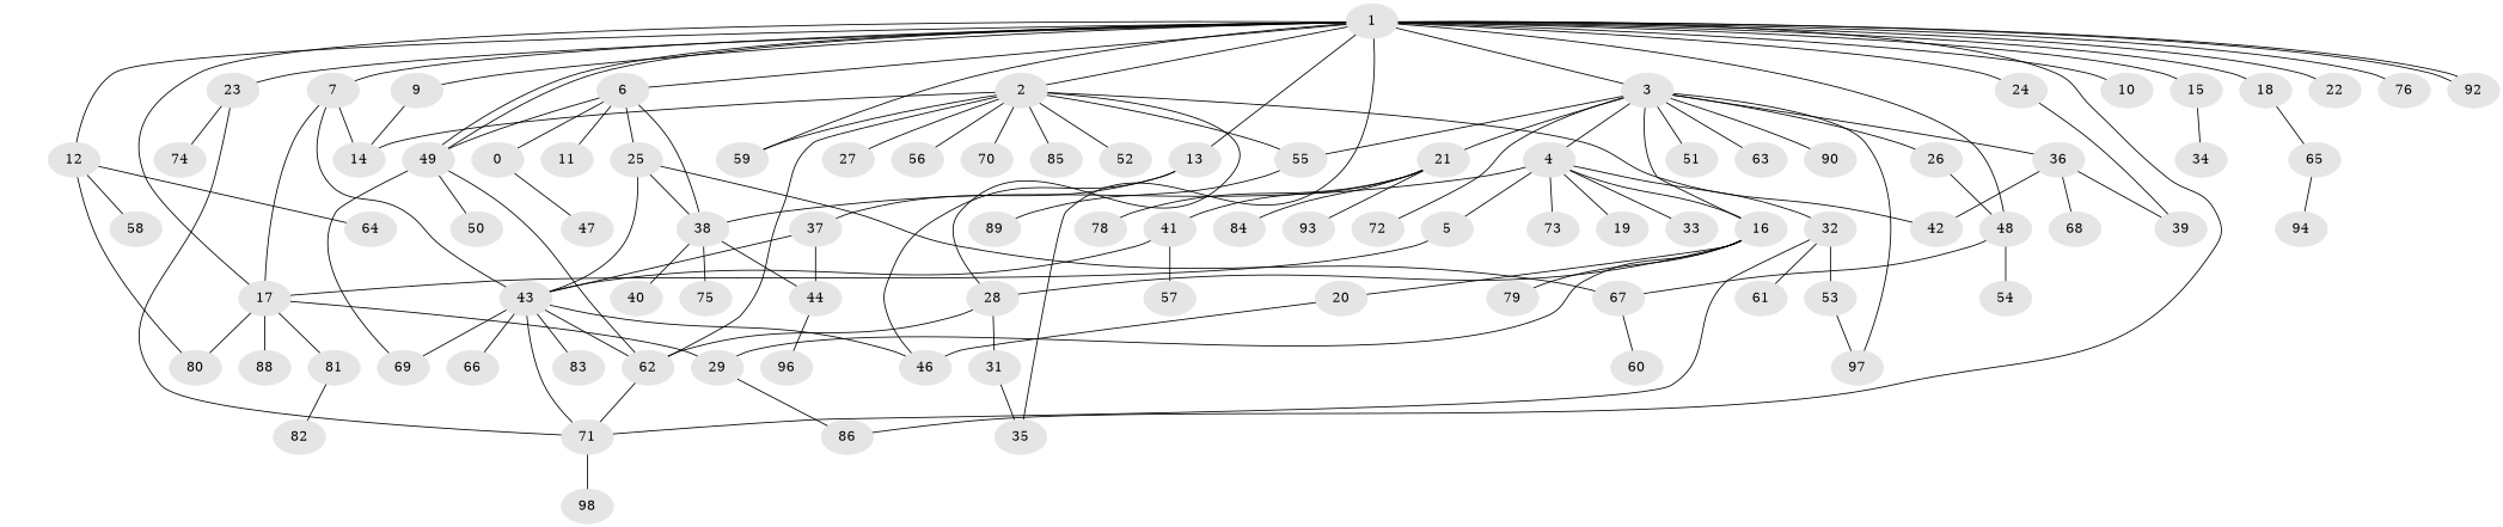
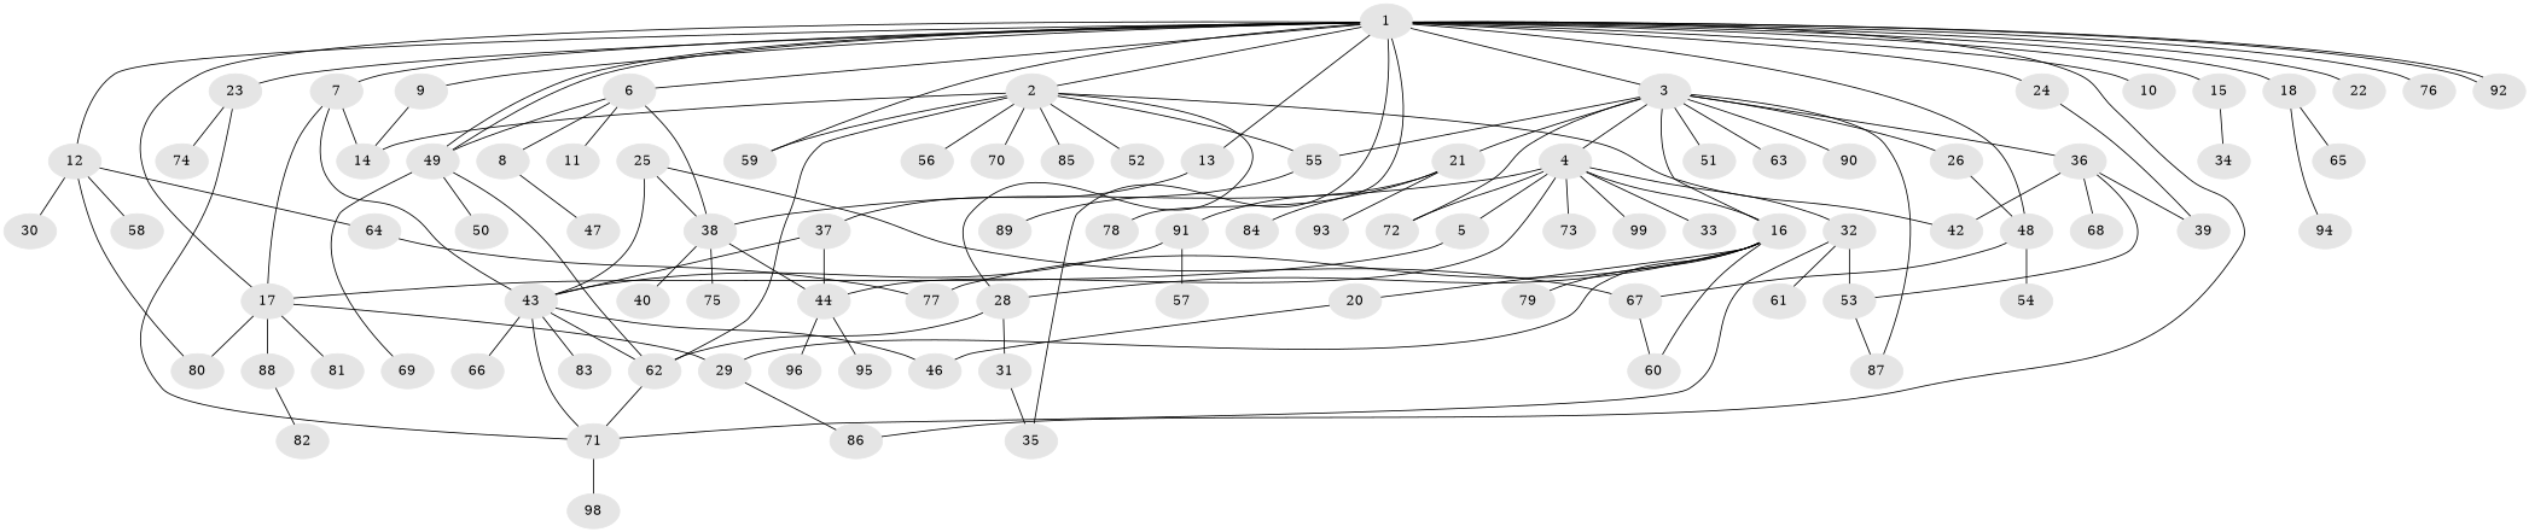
  graph {
    node [color=gray90 style=filled]
    1
    2
    3
    6
    7
    9
    10
    12
    13
    15
    17
    18
    22
    23
    24
    35
    48
    49
    59
    76
    78
    86
    92
    52
    14
-   27
    28
    42
    56
    62
    70
    85
    55
    4
    16
    21
    26
    36
    51
    63
    72
-   87 [label=97]
+   87
    90
    38
-   8 [label=0]
+   8
    11
    25
    43
+   30
    58
    64
    80
    37
    46
    34
    29
    81
    88
    65
    94
    71
    74
    39
    67
    54
    69
    50
    31
    5
-   19
+   19 [label=99]
    32
    33
    44
    73
    60
    20
+   77
    79
-   41
+   41 [label=91]
    84
    93
    53
    68
    89
    61
    40
    75
+   95
    96
    47
    66
    83
    82
    57
    n95 [label=98]
    1 -- 2
    1 -- 3
    1 -- 6
    1 -- 7
    1 -- 9
    1 -- 10
    1 -- 12
    1 -- 13
    1 -- 15
    1 -- 17
    1 -- 18
    1 -- 22
    1 -- 23
    1 -- 24
    1 -- 35
    1 -- 48
    1 -- 49
    1 -- 49
    1 -- 59
    1 -- 76
-   21 -- 78
+   1 -- 78
    1 -- 86
    1 -- 92
    1 -- 92
    2 -- 59
    2 -- 52
    2 -- 14
-   2 -- 27
    2 -- 28
    2 -- 42
    2 -- 56
    2 -- 62
    2 -- 70
    2 -- 85
    2 -- 55
    3 -- 55
    3 -- 4
    3 -- 16
    3 -- 21
    3 -- 26
    3 -- 36
    3 -- 51
    3 -- 63
    3 -- 72
    3 -- 87
    3 -- 90
    6 -- 49
    6 -- 38
    6 -- 8
    6 -- 11
-   6 -- 25
    7 -- 17
    7 -- 14
    7 -- 43
    9 -- 14
+   12 -- 30
    12 -- 58
    12 -- 64
    12 -- 80
    13 -- 37
-   13 -- 46
    15 -- 34
    17 -- 80
    17 -- 29
    17 -- 81
    17 -- 88
    18 -- 65
-   65 -- 94
+   18 -- 94
    23 -- 71
    23 -- 74
    24 -- 39
    48 -- 67
    48 -- 54
    49 -- 62
    49 -- 69
    49 -- 50
    28 -- 62
    28 -- 31
    62 -- 71
    55 -- 89
    4 -- 16
+   4 -- 72
    4 -- 38
    4 -- 5
    4 -- 19
    4 -- 32
    4 -- 33
+   4 -- 44
    4 -- 73
    16 -- 28
    16 -- 29
+   16 -- 60
    16 -- 20
+   16 -- 77
    16 -- 79
    21 -- 41
    21 -- 84
    21 -- 93
    26 -- 48
    36 -- 42
    36 -- 39
+   36 -- 53
    36 -- 68
    38 -- 44
    38 -- 40
    38 -- 75
    8 -- 47
    25 -- 38
    25 -- 43
    25 -- 67
    43 -- 62
    43 -- 46
    43 -- 71
-   43 -- 69
    43 -- 66
    43 -- 83
+   64 -- 77
    37 -- 43
    37 -- 44
    29 -- 86
-   81 -- 82
+   88 -- 82
    71 -- n95
    67 -- 60
    31 -- 35
    5 -- 17
    32 -- 71
    32 -- 53
    32 -- 61
+   44 -- 95
    44 -- 96
    20 -- 46
    41 -- 43
    41 -- 57
    53 -- 87
  }
